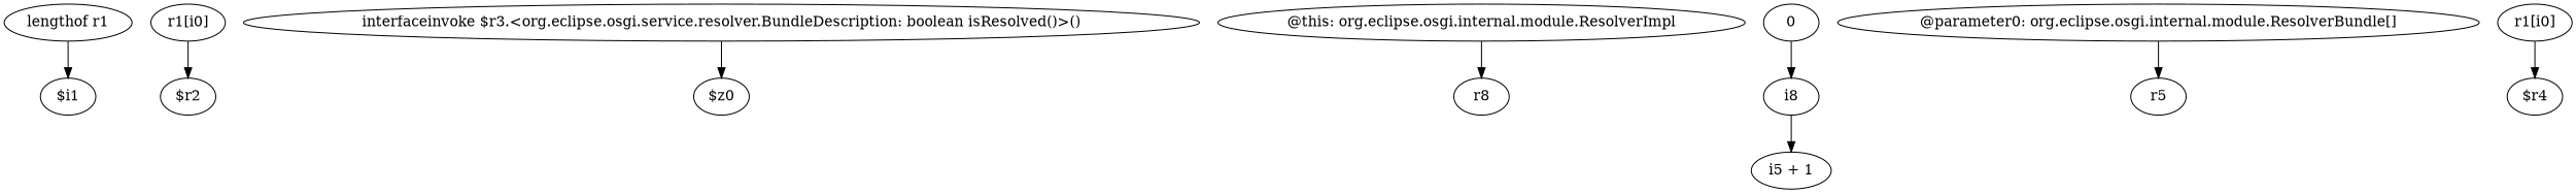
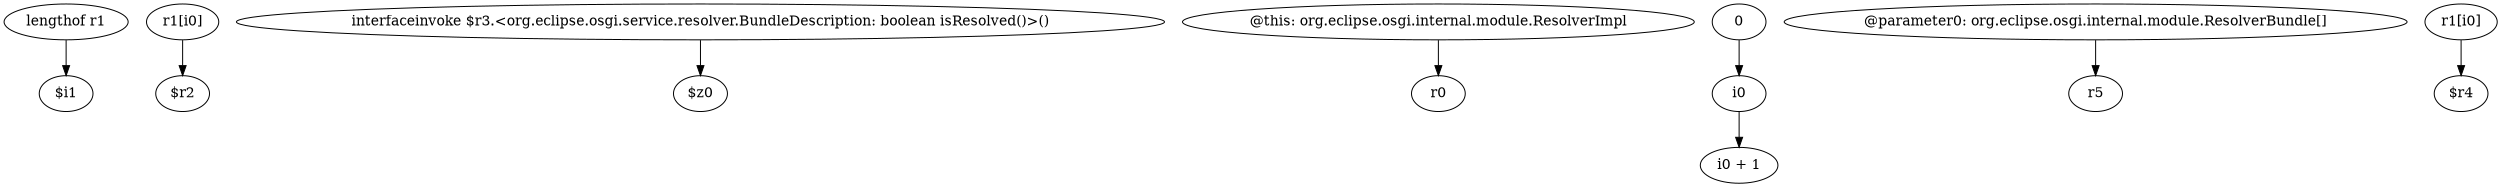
  digraph {
    n1 [label="lengthof r1"]
    n2 [label="$i1"]
    n3 [label="r1[i0]"]
    n4 [label="$r2"]
    n5 [label="interfaceinvoke $r3.<org.eclipse.osgi.service.resolver.BundleDescription: boolean isResolved()>()"]
    n6 [label="$z0"]
    n7 [label="@this: org.eclipse.osgi.internal.module.ResolverImpl"]
-   n8 [label=r8]
-   n9 [label="i5 + 1"]
-   n10 [label=i8]
+   n8 [label=r0]
+   n9 [label="i0 + 1"]
+   n10 [label=i0]
    n11 [label="@parameter0: org.eclipse.osgi.internal.module.ResolverBundle[]"]
    n12 [label=r5]
    n13 [label="r1[i0]"]
    n14 [label="$r4"]
    n15 [label=0]
    n1 -> n2
    n3 -> n4
    n5 -> n6
    n7 -> n8
    n10 -> n9
    n11 -> n12
    n13 -> n14
    n15 -> n10
  }
